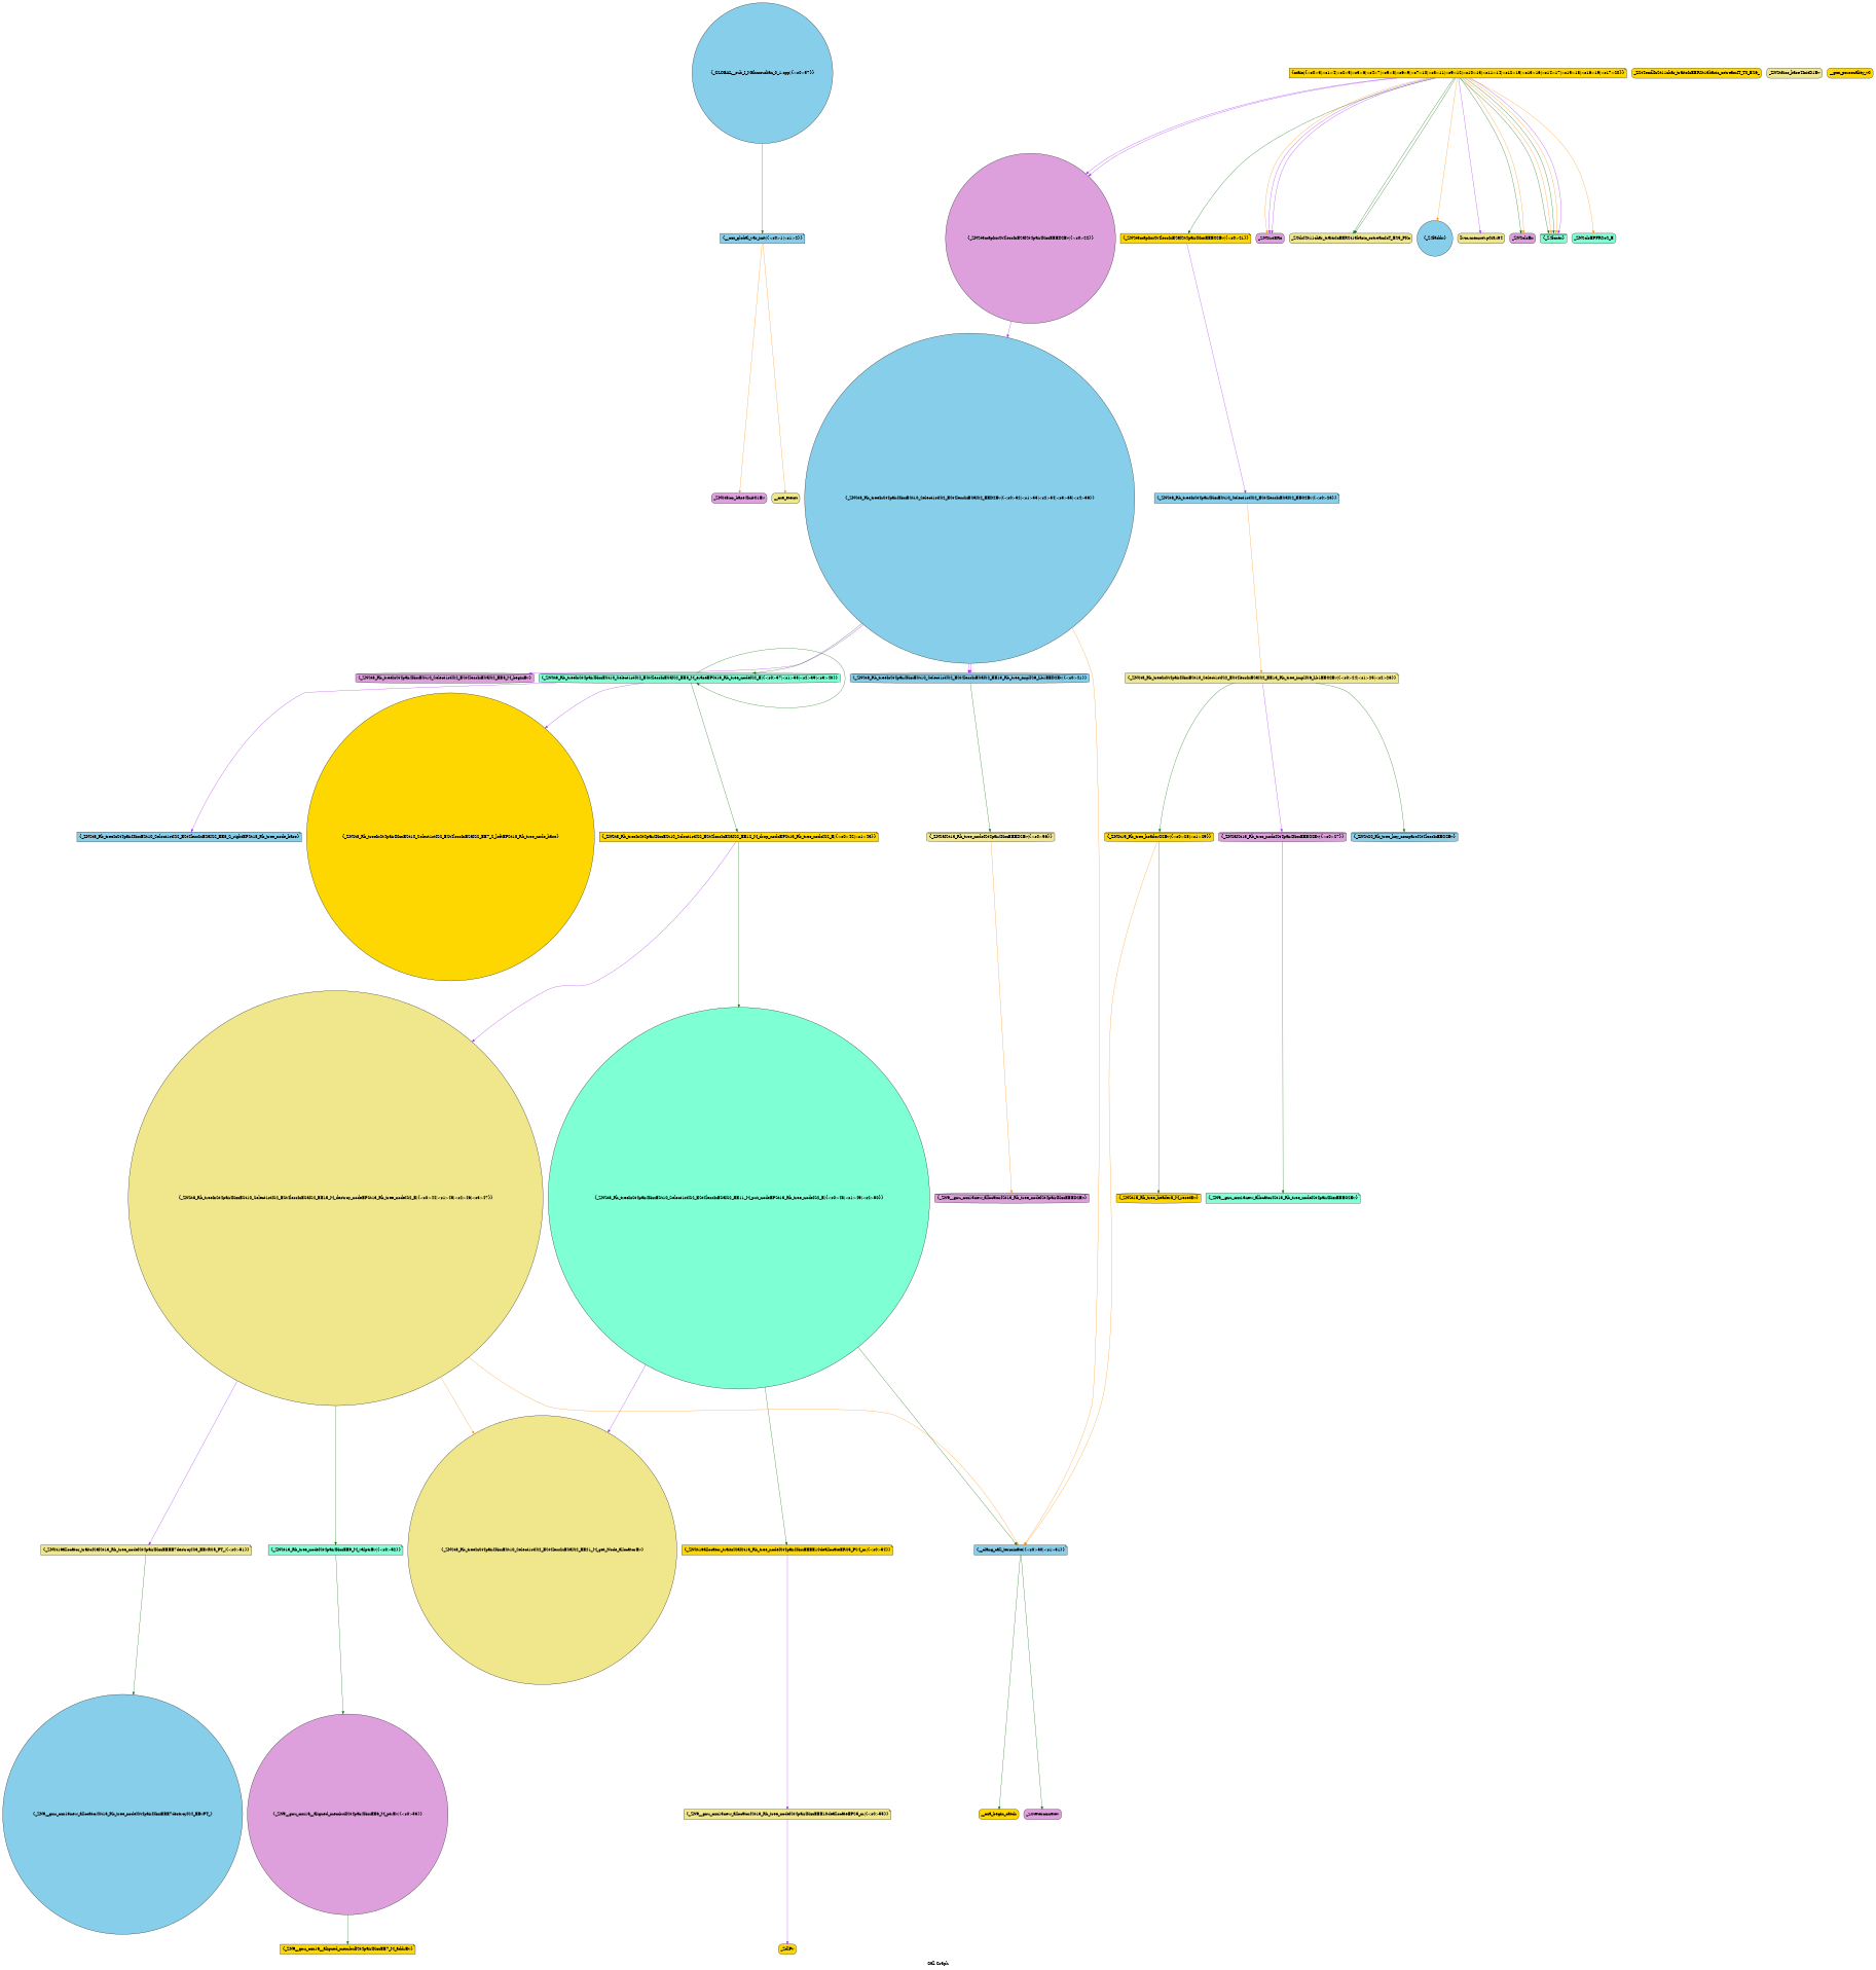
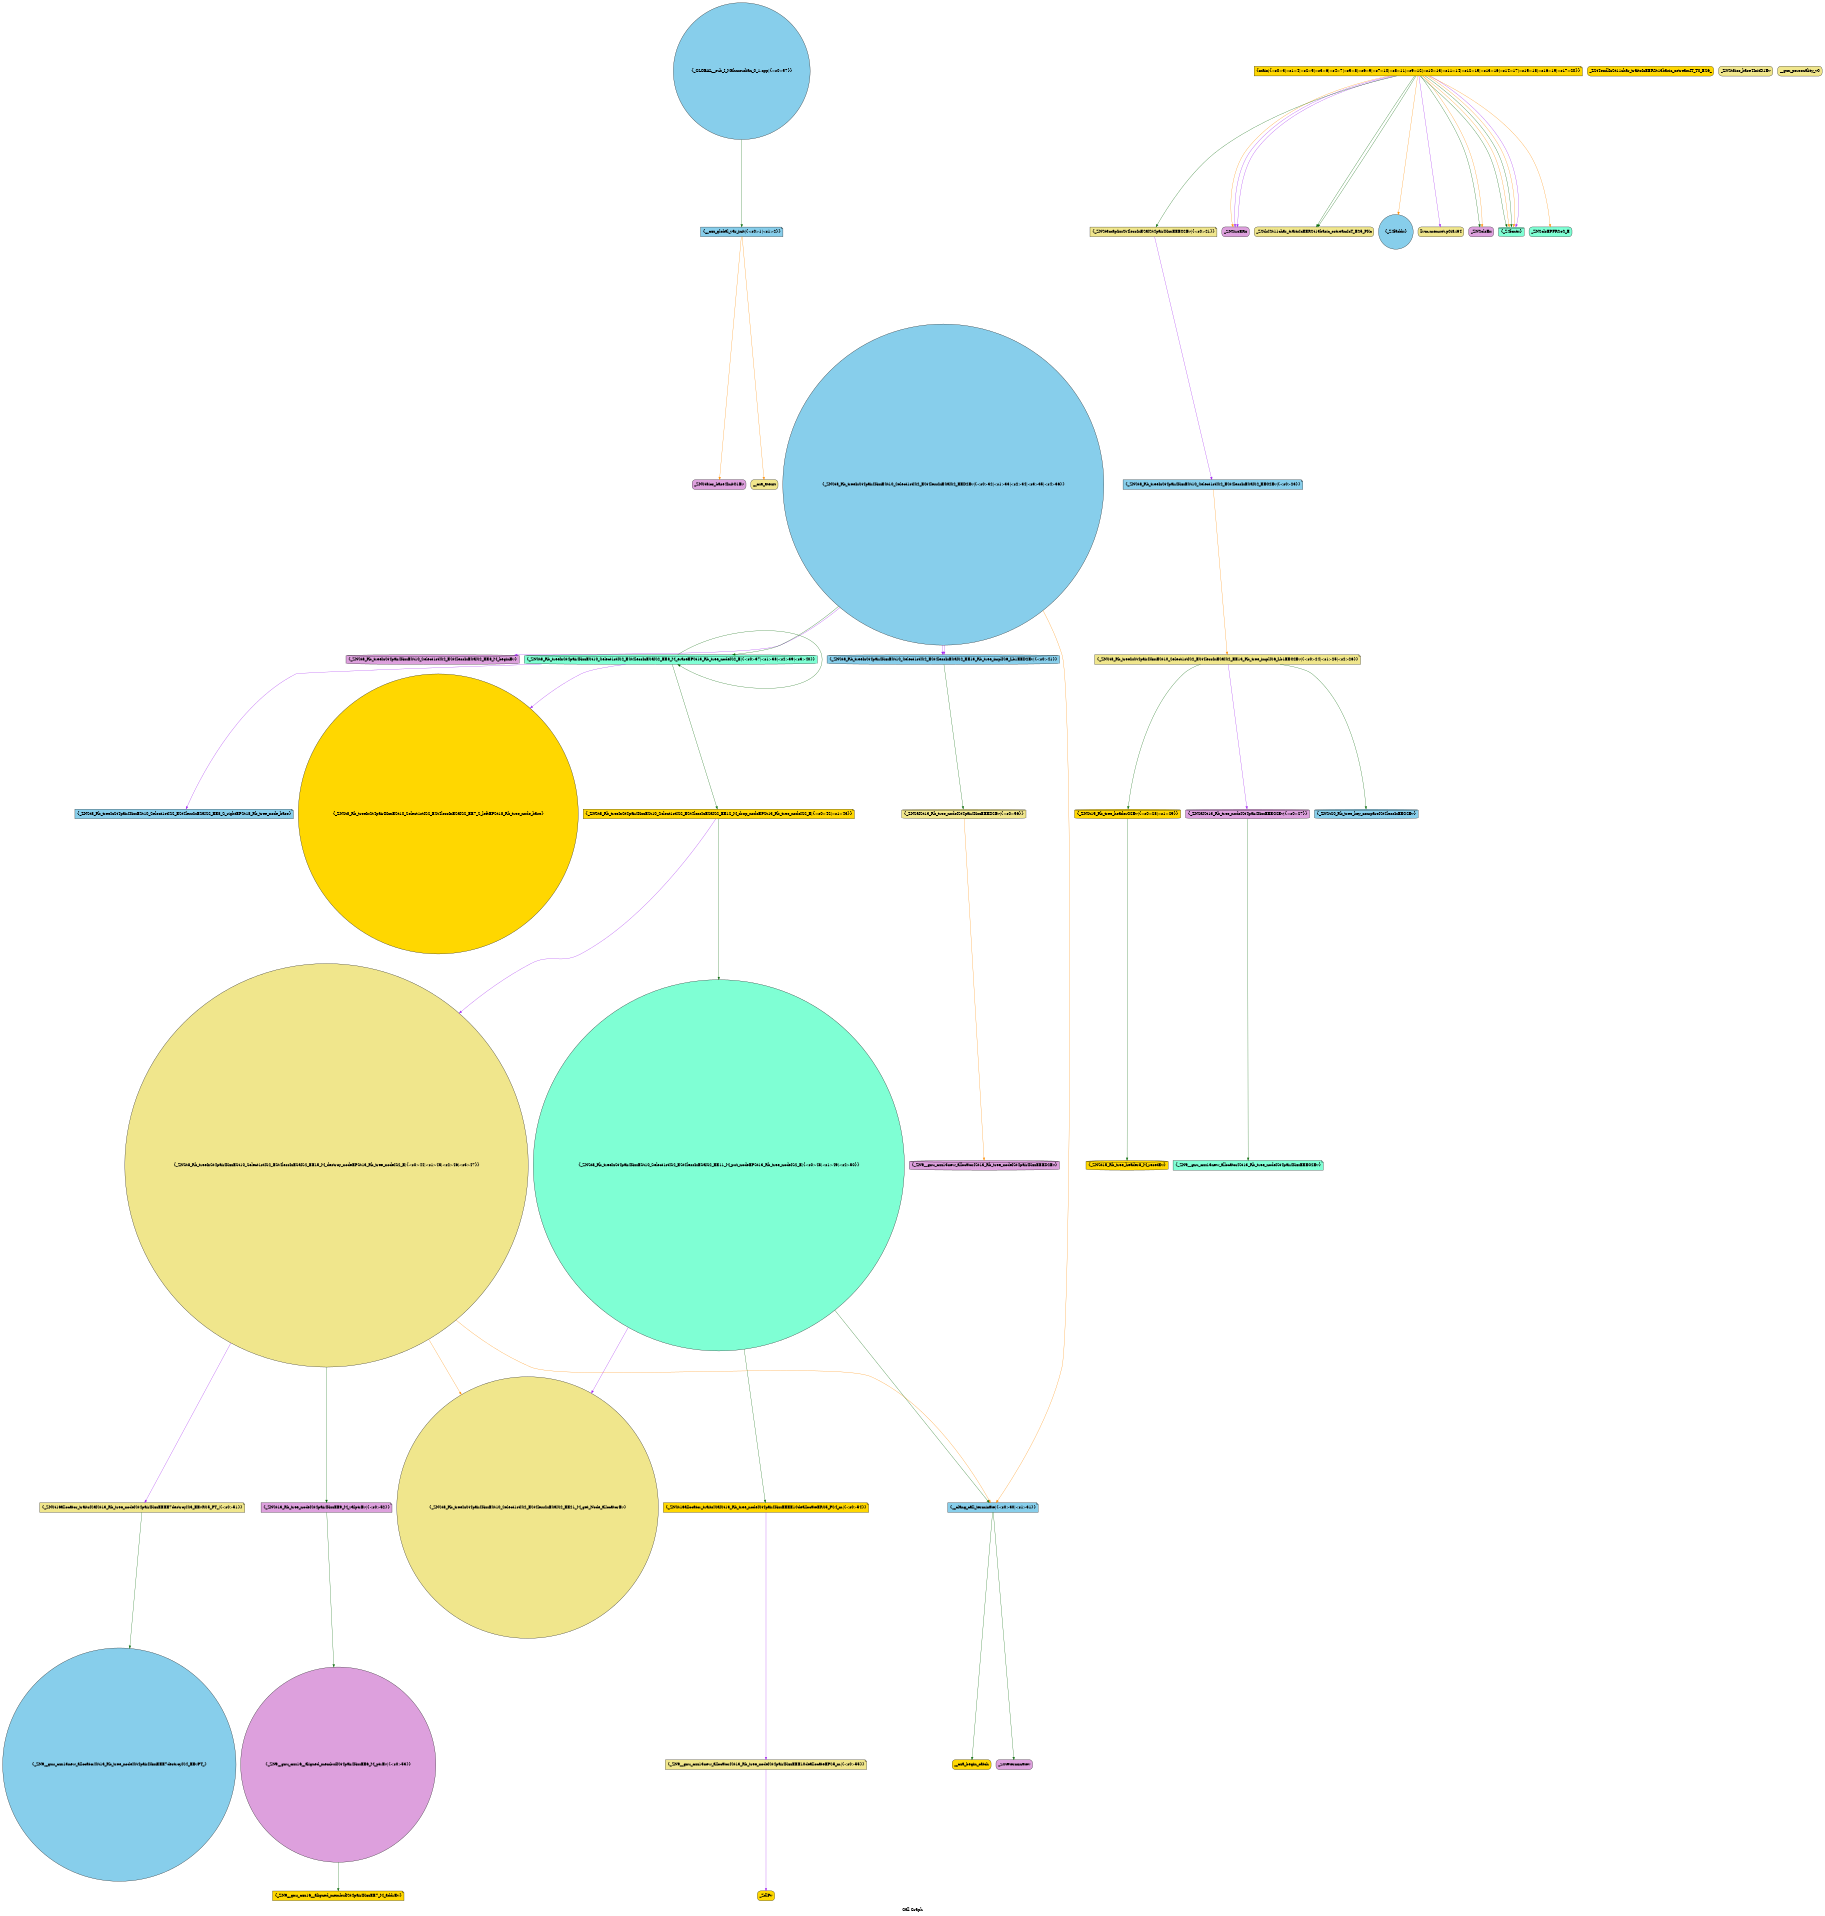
  digraph {
    label="Call Graph"
    node [fillcolor=khaki shape=note style=filled]
    edge [color=darkgreen tailport=s0]
    n1 [fillcolor=skyblue label="{__cxx_global_var_init|{<s0>1|<s1>2}}"]
    n2 [fillcolor=plum label="{_ZNSt8ios_base4InitC1Ev}" shape=Mrecord]
    n3 [label="{__cxa_atexit}" shape=Mrecord]
    n4 [fillcolor=plum label="{_ZN9__gnu_cxx13new_allocatorISt13_Rb_tree_nodeISt4pairIKxxEEED2Ev}" shape=cylinder]
    n5 [fillcolor=skyblue label="{_ZNSt8_Rb_treeIxSt4pairIKxxESt10_Select1stIS2_ESt4lessIxESaIS2_EED2Ev|{<s0>32|<s1>33|<s2>34|<s3>35|<s4>36}}" shape=circle]
    n6 [fillcolor=plum label="{_ZNSt8_Rb_treeIxSt4pairIKxxESt10_Select1stIS2_ESt4lessIxESaIS2_EE8_M_beginEv}" shape=cylinder]
    n7 [fillcolor=aquamarine label="{_ZNSt8_Rb_treeIxSt4pairIKxxESt10_Select1stIS2_ESt4lessIxESaIS2_EE8_M_eraseEPSt13_Rb_tree_nodeIS2_E|{<s0>37|<s1>38|<s2>39|<s3>40}}" shape=cylinder]
    n8 [fillcolor=skyblue label="{_ZNSt8_Rb_treeIxSt4pairIKxxESt10_Select1stIS2_ESt4lessIxESaIS2_EE13_Rb_tree_implIS6_Lb1EED2Ev|{<s0>41}}" shape=cylinder]
    n9 [fillcolor=skyblue label="{__clang_call_terminate|{<s0>30|<s1>31}}"]
    n10 [fillcolor=skyblue label="{_ZNSt8_Rb_treeIxSt4pairIKxxESt10_Select1stIS2_ESt4lessIxESaIS2_EE8_S_rightEPSt18_Rb_tree_node_base}"]
    n11 [fillcolor=gold label="{_ZNSt8_Rb_treeIxSt4pairIKxxESt10_Select1stIS2_ESt4lessIxESaIS2_EE12_M_drop_nodeEPSt13_Rb_tree_nodeIS2_E|{<s0>42|<s1>43}}"]
    n12 [fillcolor=gold label="{_ZNSt8_Rb_treeIxSt4pairIKxxESt10_Select1stIS2_ESt4lessIxESaIS2_EE7_S_leftEPSt18_Rb_tree_node_base}" shape=circle]
    n13 [label="{_ZNSaISt13_Rb_tree_nodeISt4pairIKxxEEED2Ev|{<s0>56}}" shape=cylinder]
    n14 [fillcolor=gold label="{__cxa_begin_catch}" shape=Mrecord]
    n15 [fillcolor=plum label="{_ZSt9terminatev}" shape=Mrecord]
    n16 [label="{_ZNSt8_Rb_treeIxSt4pairIKxxESt10_Select1stIS2_ESt4lessIxESaIS2_EE15_M_destroy_nodeEPSt13_Rb_tree_nodeIS2_E|{<s0>44|<s1>45|<s2>46|<s3>47}}" shape=circle]
    n17 [fillcolor=aquamarine label="{_ZNSt8_Rb_treeIxSt4pairIKxxESt10_Select1stIS2_ESt4lessIxESaIS2_EE11_M_put_nodeEPSt13_Rb_tree_nodeIS2_E|{<s0>48|<s1>49|<s2>50}}" shape=circle]
    n18 [fillcolor=plum label="{_ZNSirsERx}" shape=Mrecord]
    n19 [label="{_ZNSt8_Rb_treeIxSt4pairIKxxESt10_Select1stIS2_ESt4lessIxESaIS2_EE21_M_get_Node_allocatorEv}" shape=circle]
-   n20 [fillcolor=aquamarine label="{_ZNSt13_Rb_tree_nodeISt4pairIKxxEE9_M_valptrEv|{<s0>52}}"]
+   n20 [fillcolor=plum label="{_ZNSt13_Rb_tree_nodeISt4pairIKxxEE9_M_valptrEv|{<s0>52}}"]
    n21 [label="{_ZNSt16allocator_traitsISaISt13_Rb_tree_nodeISt4pairIKxxEEEE7destroyIS3_EEvRS5_PT_|{<s0>51}}"]
    n22 [fillcolor=plum label="{_ZN9__gnu_cxx16__aligned_membufISt4pairIKxxEE6_M_ptrEv|{<s0>53}}" shape=circle]
    n23 [fillcolor=skyblue label="{_ZN9__gnu_cxx13new_allocatorISt13_Rb_tree_nodeISt4pairIKxxEEE7destroyIS4_EEvPT_}" shape=circle]
    n24 [fillcolor=gold label="{_ZN9__gnu_cxx16__aligned_membufISt4pairIKxxEE7_M_addrEv}"]
    n25 [fillcolor=gold label="{_ZSt4endlIcSt11char_traitsIcEERSt13basic_ostreamIT_T0_ES6_}" shape=Mrecord]
    n26 [fillcolor=aquamarine label="{_ZN9__gnu_cxx13new_allocatorISt13_Rb_tree_nodeISt4pairIKxxEEEC2Ev}"]
    n27 [label="{_ZNSt8ios_base4InitD1Ev}" shape=Mrecord]
    n28 [label="{_ZStlsISt11char_traitsIcEERSt13basic_ostreamIcT_ES5_PKc}" shape=Mrecord]
    n29 [fillcolor=skyblue label="{_ZNSt8_Rb_treeIxSt4pairIKxxESt10_Select1stIS2_ESt4lessIxESaIS2_EEC2Ev|{<s0>23}}"]
    n30 [label="{_ZNSt8_Rb_treeIxSt4pairIKxxESt10_Select1stIS2_ESt4lessIxESaIS2_EE13_Rb_tree_implIS6_Lb1EEC2Ev|{<s0>24|<s1>25|<s2>26}}"]
    n31 [fillcolor=plum label="{_ZNSaISt13_Rb_tree_nodeISt4pairIKxxEEEC2Ev|{<s0>27}}" shape=cylinder]
    n32 [fillcolor=gold label="{_ZNSt15_Rb_tree_headerC2Ev|{<s0>28|<s1>29}}" shape=cylinder]
    n33 [fillcolor=skyblue label="{_ZNSt20_Rb_tree_key_compareISt4lessIxEEC2Ev}" shape=cylinder]
    n34 [fillcolor=gold label="{_ZNSt15_Rb_tree_header8_M_resetEv}" shape=cylinder]
    n35 [label="{_ZN9__gnu_cxx13new_allocatorISt13_Rb_tree_nodeISt4pairIKxxEEE10deallocateEPS5_m|{<s0>55}}"]
    n36 [fillcolor=gold label="{_ZdlPv}" shape=Mrecord]
    n37 [fillcolor=skyblue label="{_Z4faddx}" shape=circle]
-   n38 [fillcolor=gold label="{_ZNSt3mapIxxSt4lessIxESaISt4pairIKxxEEEC2Ev|{<s0>21}}"]
+   n38 [label="{_ZNSt3mapIxxSt4lessIxESaISt4pairIKxxEEEC2Ev|{<s0>21}}"]
    n39 [fillcolor=gold label="{main|{<s0>3|<s1>4|<s2>5|<s3>6|<s4>7|<s5>8|<s6>9|<s7>10|<s8>11|<s9>12|<s10>13|<s11>14|<s12>15|<s13>16|<s14>17|<s15>18|<s16>19|<s17>20}}"]
    n40 [label="{llvm.memset.p0i8.i64}" shape=Mrecord]
    n41 [fillcolor=plum label="{_ZNSolsEx}" shape=Mrecord]
    n42 [fillcolor=aquamarine label="{_Z4fcntx}" shape=cylinder]
-   n43 [fillcolor=plum label="{_ZNSt3mapIxxSt4lessIxESaISt4pairIKxxEEED2Ev|{<s0>22}}" shape=circle]
    n44 [fillcolor=aquamarine label="{_ZNSolsEPFRSoS_E}" shape=Mrecord]
    n45 [fillcolor=gold label="{_ZNSt16allocator_traitsISaISt13_Rb_tree_nodeISt4pairIKxxEEEE10deallocateERS5_PS4_m|{<s0>54}}"]
    n46 [fillcolor=skyblue label="{_GLOBAL__sub_I_Mahmoudian_0_1.cpp|{<s0>57}}" shape=circle]
-   n47 [fillcolor=gold label="{__gxx_personality_v0}" shape=Mrecord]
+   n47 [label="{__gxx_personality_v0}" shape=Mrecord]
    n1 -> n2 [color=darkorange]
    n1 -> n3 [color=darkorange tailport=s1]
    n5 -> n6 [color=purple]
    n5 -> n7 [tailport=s1]
    n5 -> n8 [color=purple tailport=s2]
    n5 -> n8 [color=purple tailport=s3]
    n5 -> n9 [color=darkorange tailport=s4]
    n7 -> n7 [tailport=s1]
    n7 -> n10 [color=purple]
    n7 -> n11 [tailport=s3]
    n7 -> n12 [color=purple tailport=s2]
    n8 -> n13
    n9 -> n14
    n9 -> n15 [tailport=s1]
    n11 -> n16 [color=purple]
    n11 -> n17 [tailport=s1]
    n13 -> n4 [color=darkorange]
    n16 -> n9 [color=darkorange tailport=s3]
    n16 -> n19 [color=darkorange]
    n16 -> n20 [tailport=s1]
    n16 -> n21 [color=purple tailport=s2]
    n17 -> n9 [tailport=s2]
    n17 -> n19 [color=purple]
    n17 -> n45 [tailport=s1]
    n20 -> n22
    n21 -> n23
    n22 -> n24
    n29 -> n30 [color=darkorange]
    n30 -> n31 [color=purple]
    n30 -> n32 [tailport=s2]
    n30 -> n33 [tailport=s1]
    n31 -> n26
-   n32 -> n9 [color=darkorange tailport=s1]
    n32 -> n34
    n35 -> n36 [color=purple]
    n38 -> n29 [color=purple]
    n39 -> n18 [color=darkorange]
    n39 -> n18 [color=purple tailport=s5]
    n39 -> n18 [color=purple tailport=s6]
    n39 -> n28 [tailport=s2]
    n39 -> n28 [tailport=s4]
    n39 -> n37 [color=darkorange tailport=s14]
    n39 -> n38 [tailport=s7]
    n39 -> n40 [color=purple tailport=s1]
    n39 -> n41 [tailport=s3]
    n39 -> n41 [color=darkorange tailport=s15]
    n39 -> n42 [tailport=s8]
    n39 -> n42 [color=darkorange tailport=s10]
    n39 -> n42 [tailport=s11]
    n39 -> n42 [color=darkorange tailport=s12]
    n39 -> n42 [color=purple tailport=s13]
-   n39 -> n43 [color=purple tailport=s9]
-   n39 -> n43 [color=purple tailport=s17]
    n39 -> n44 [color=darkorange tailport=s16]
-   n43 -> n5 [color=purple]
    n45 -> n35 [color=purple]
    n46 -> n1
  }
